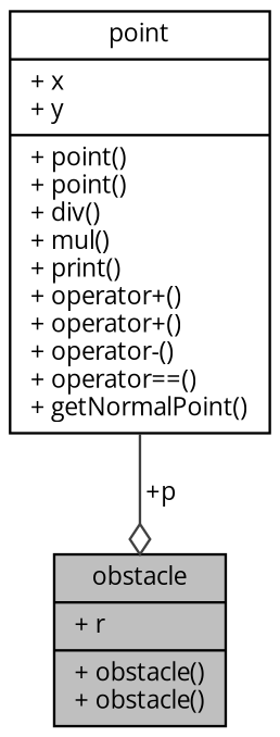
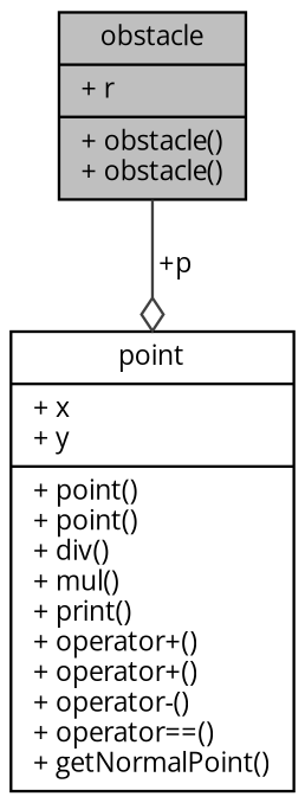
  digraph {
    fontname="Open Sans"
    node [color=black fontname="Open Sans" fontsize=10 shape=record style=filled]
    n1 [fillcolor=grey75 fontcolor=black height=0.2 label="{obstacle\n|+ r\l|+ obstacle()\l+ obstacle()\l}" width=0.4]
    n2 [fillcolor=white height=0.2 label="{point\n|+ x\l+ y\l|+ point()\l+ point()\l+ div()\l+ mul()\l+ print()\l+ operator+()\l+ operator+()\l+ operator-()\l+ operator==()\l+ getNormalPoint()\l}" width=0.4]
-   n2 -> n1 [arrowhead=odiamond color=grey25 fontname="Open Sans" fontsize=10 label=" +p" labelfontname=Helvetica labelfontsize=10 style=solid]
+   n1 -> n2 [arrowhead=odiamond color=grey25 fontname="Open Sans" fontsize=10 label=" +p" labelfontname=Helvetica labelfontsize=10 style=solid]
  }
